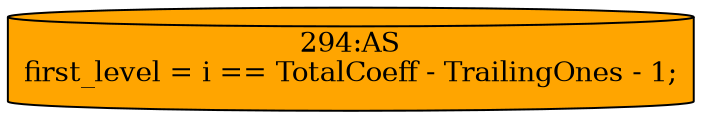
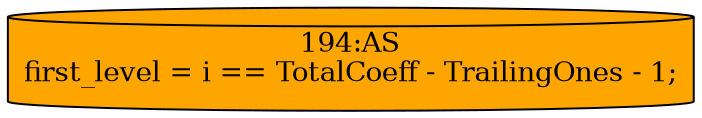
  strict digraph {
    fontname="DejaVu Serif"
-   n1 [ast="<pyverilog.vparser.ast.Assign object at 0x7f418bac4890>" def_var="['first_level']" fillcolor=orange label="294:AS\nfirst_level = i == TotalCoeff - TrailingOnes - 1;" statements="[]" style=filled typ=Assign use_var="['i', 'TotalCoeff', 'TrailingOnes']" shape=cylinder fontname="DejaVu Serif"]
+   n1 [ast="<pyverilog.vparser.ast.Assign object at 0x7f418bac4890>" def_var="['first_level']" fillcolor=orange label="194:AS\nfirst_level = i == TotalCoeff - TrailingOnes - 1;" statements="[]" style=filled typ=Assign use_var="['i', 'TotalCoeff', 'TrailingOnes']" shape=cylinder fontname="DejaVu Serif"]
  }
